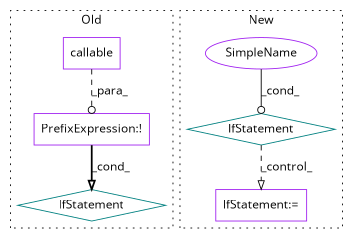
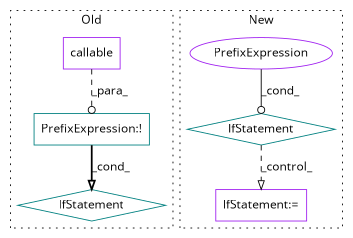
  digraph {
    fontname="Open Sans"
    node [a=25 color=purple fontname="Open Sans" l=1 shape=box]
    edge [arrowhead=odot fontname="Open Sans" style=dashed]
    n1 [a=32 l="9,1" label=callable s="7653,7664"]
    n2 [color=teal l=3 label=IfStatement s=7665 shape=diamond]
-   n3 [a=38 label="PrefixExpression:!" s=7652]
+   n3 [a=38 color=teal label="PrefixExpression:!" s=7652]
    n4 [color=teal l="4,2" label=IfStatement s="7816,7851" shape=diamond]
    n5 [a=7 label="IfStatement:=" s=7918]
-   n6 [a=42 label=SimpleName shape=ellipse l=""]
+   n6 [a=42 label=PrefixExpression shape=ellipse l=""]
    subgraph cluster_1 {
      label=Old
      style=dotted
      n1
      n2
      n3
    }
    subgraph cluster_2 {
      label=New
      style=dotted
      n4
      n5
      n6
    }
    n1 -> n3 [label=_para_]
    n3 -> n2 [arrowhead=onormal label=_cond_ style=bold]
    n4 -> n5 [arrowhead=onormal label=_control_]
    n6 -> n4 [label=_cond_ style=solid]
  }
